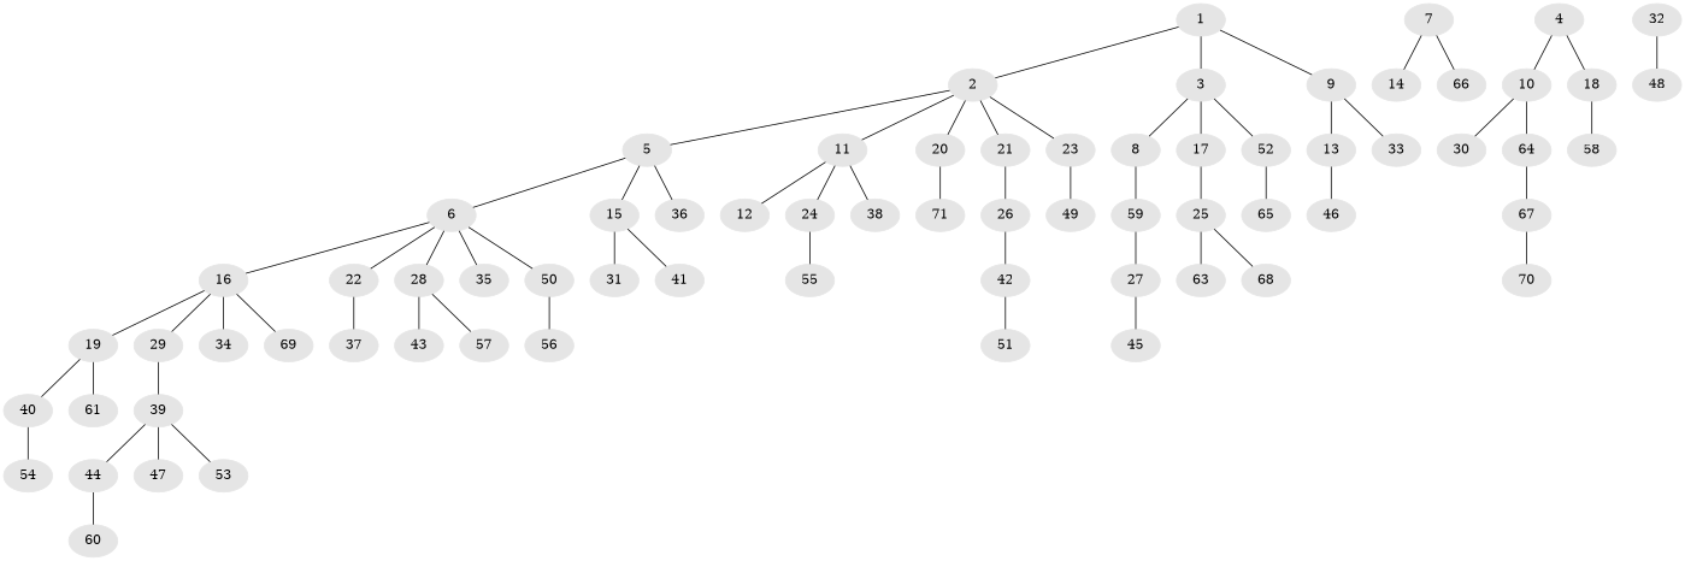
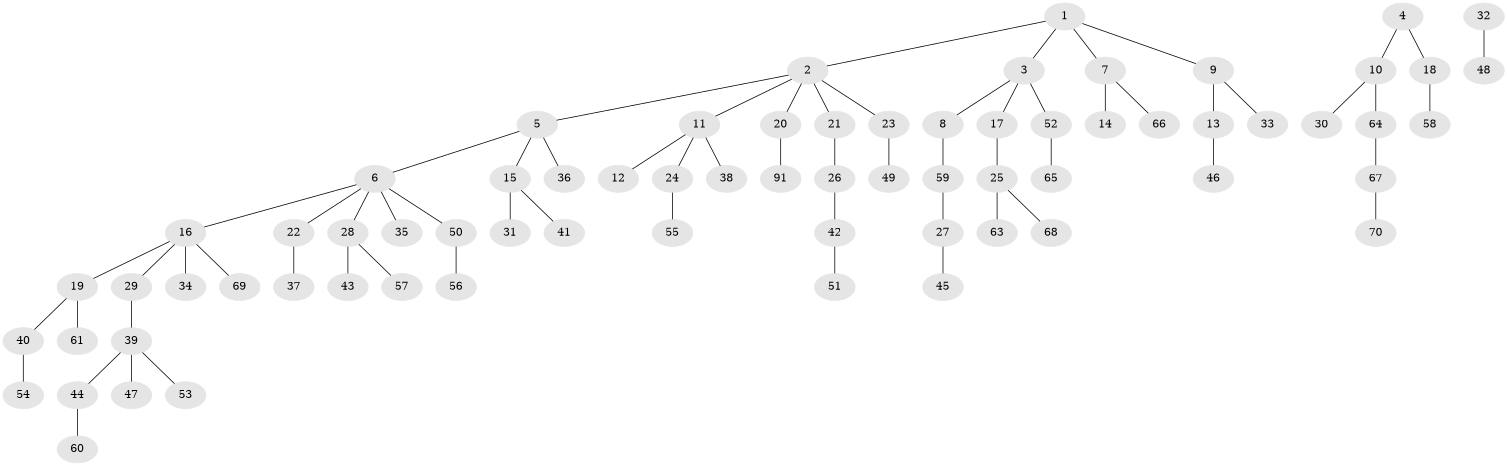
  graph {
    node [color=gray90 style=filled]
    1
    2
    3
    7
    9
    5
    11
    20
    21
    23
    8
    17
    52
    14
    66
    13
    33
    6
    15
    36
    12
    24
    38
-   71
+   71 [label=91]
    26
    49
    4
    10
    18
    59
    25
    65
    30
    64
    58
    16
    22
    28
    35
    50
    31
    41
    19
    29
    34
    69
    37
    43
    57
    56
    27
    46
    67
    55
    40
    61
    39
    63
    68
    45
    54
    42
    32
    48
    51
    44
    47
    53
    60
    70
    1 -- 2
    1 -- 3
+   1 -- 7
    1 -- 9
    2 -- 5
    2 -- 11
    2 -- 20
    2 -- 21
    2 -- 23
    3 -- 8
    3 -- 17
    3 -- 52
    7 -- 14
    7 -- 66
    9 -- 13
    9 -- 33
    5 -- 6
    5 -- 15
    5 -- 36
    11 -- 12
    11 -- 24
    11 -- 38
    20 -- 71
    21 -- 26
    23 -- 49
    8 -- 59
    17 -- 25
    52 -- 65
    13 -- 46
    6 -- 16
    6 -- 22
    6 -- 28
    6 -- 35
    6 -- 50
    15 -- 31
    15 -- 41
    24 -- 55
    26 -- 42
    4 -- 10
    4 -- 18
    10 -- 30
    10 -- 64
    18 -- 58
    59 -- 27
    25 -- 63
    25 -- 68
    64 -- 67
    16 -- 19
    16 -- 29
    16 -- 34
    16 -- 69
    22 -- 37
    28 -- 43
    28 -- 57
    50 -- 56
    19 -- 40
    19 -- 61
    29 -- 39
    27 -- 45
    67 -- 70
    40 -- 54
    39 -- 44
    39 -- 47
    39 -- 53
    42 -- 51
    32 -- 48
    44 -- 60
  }
